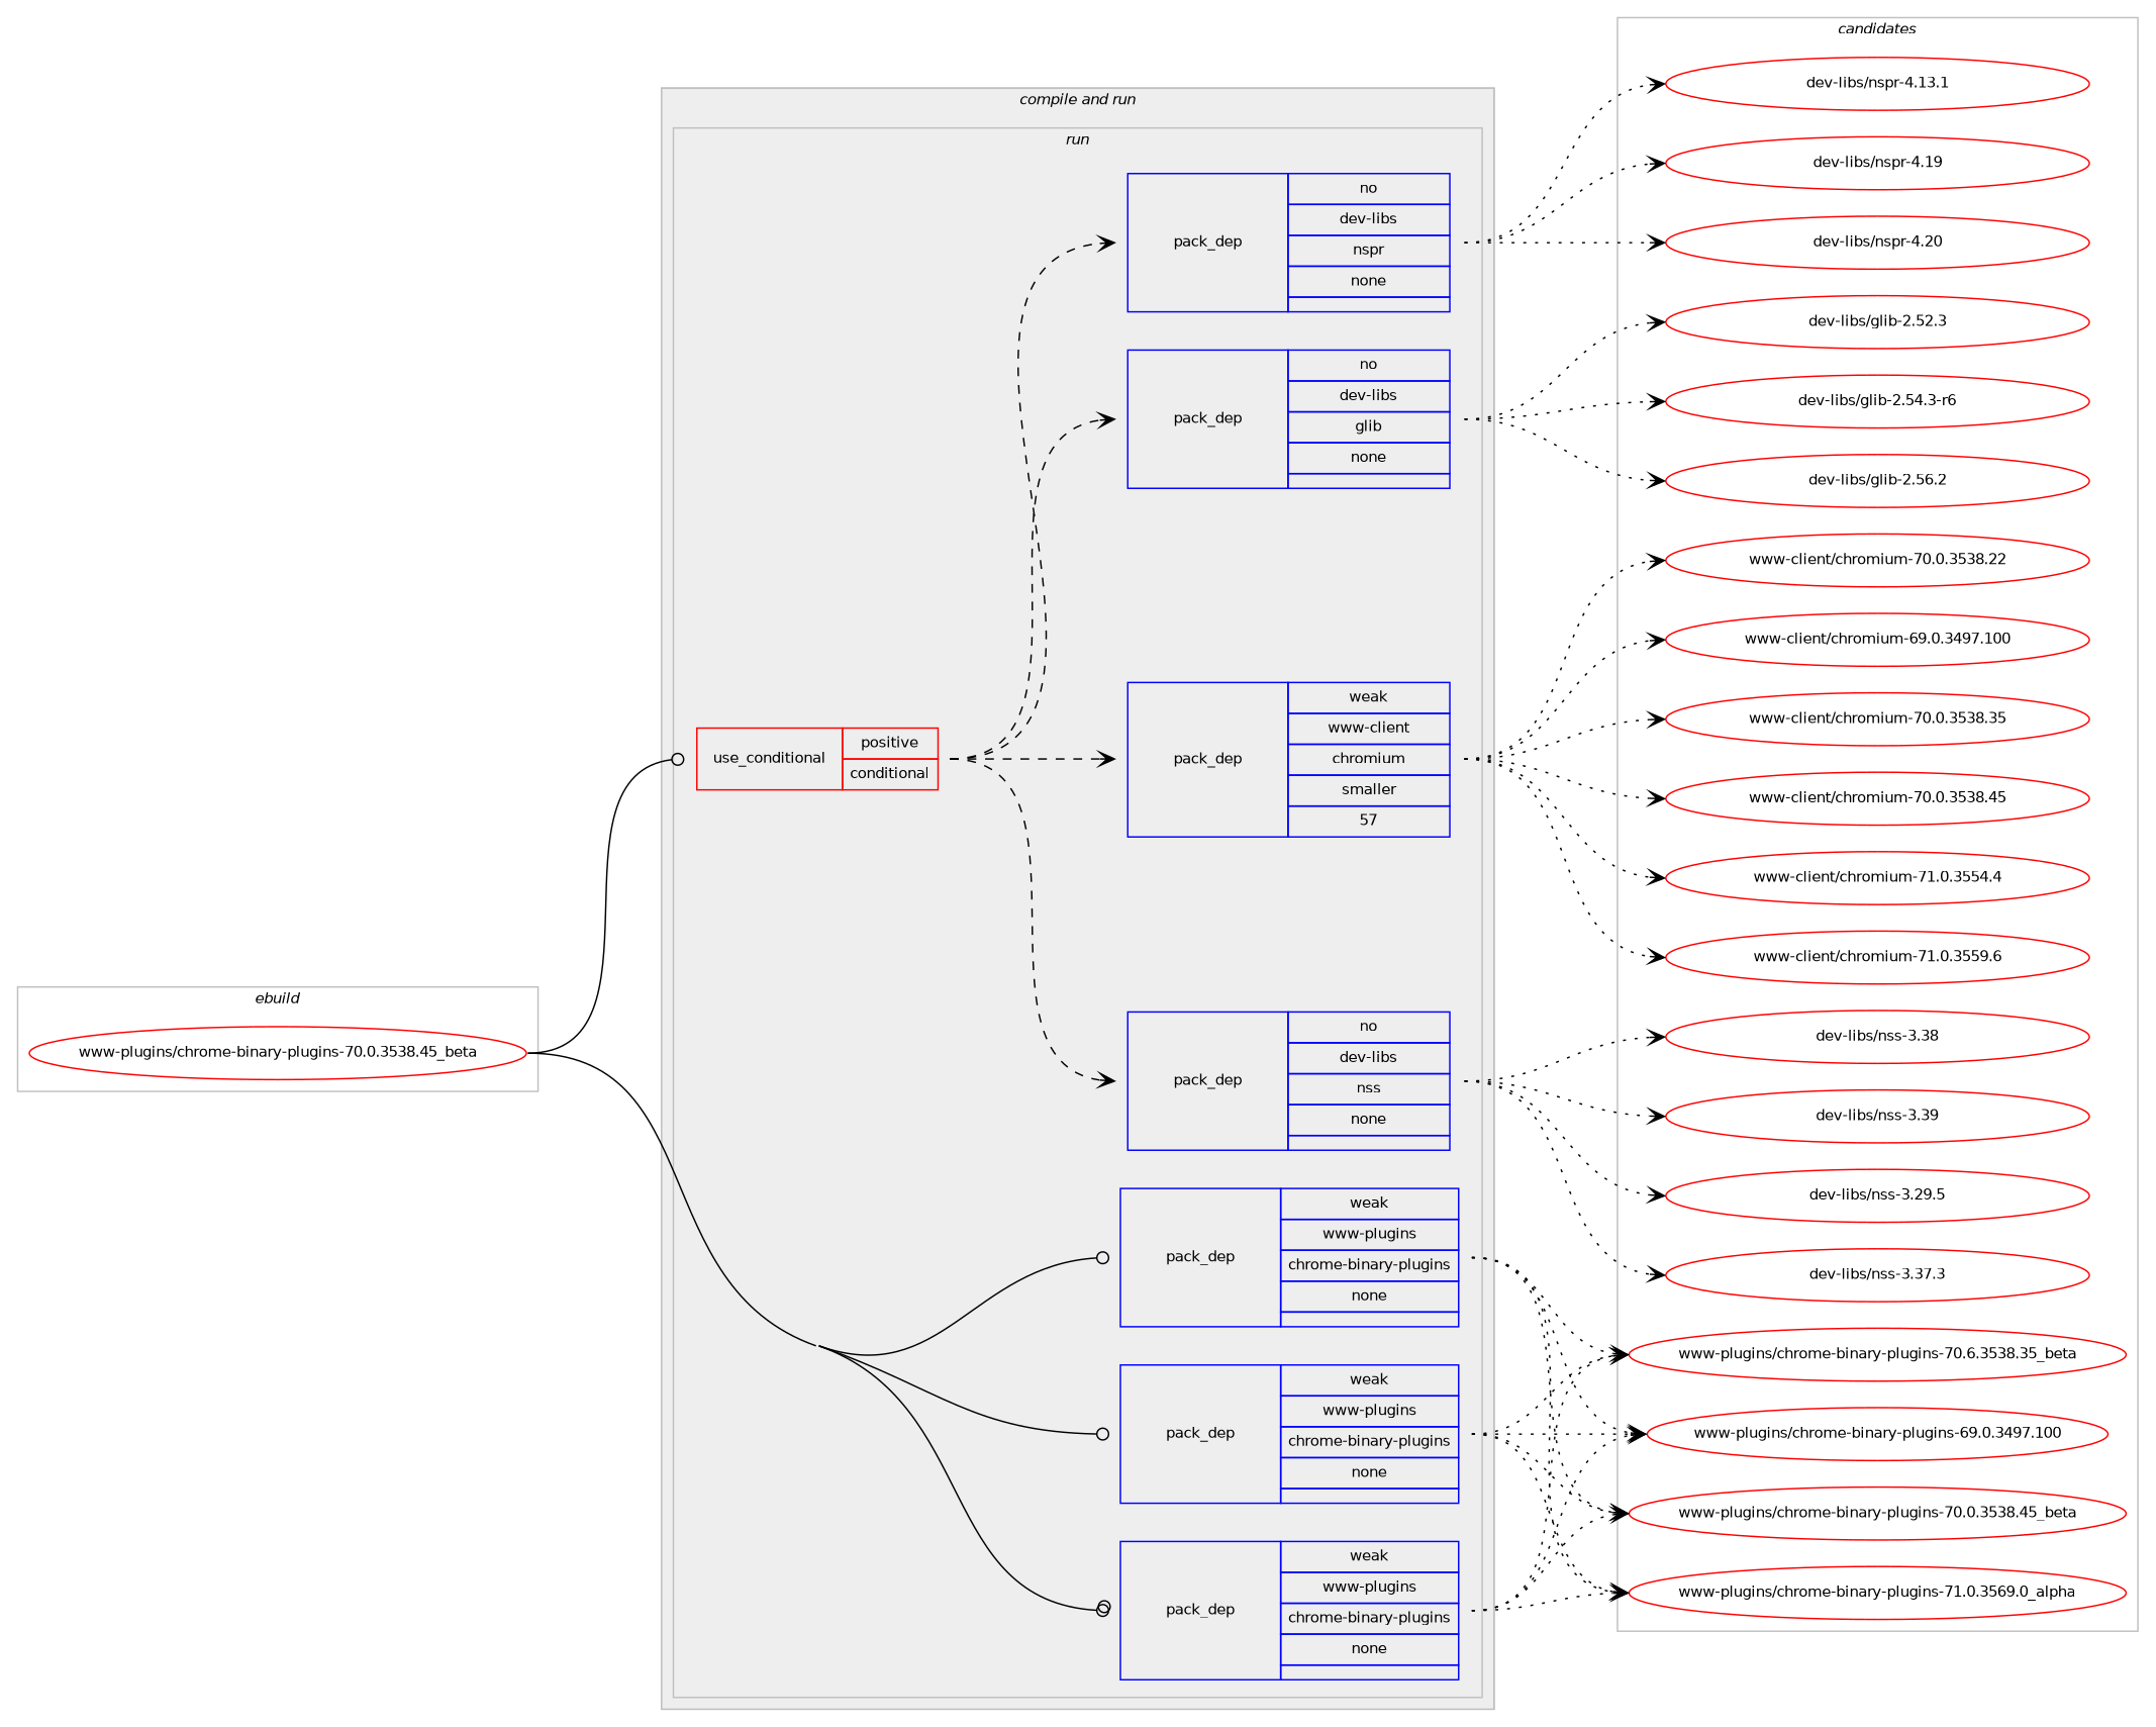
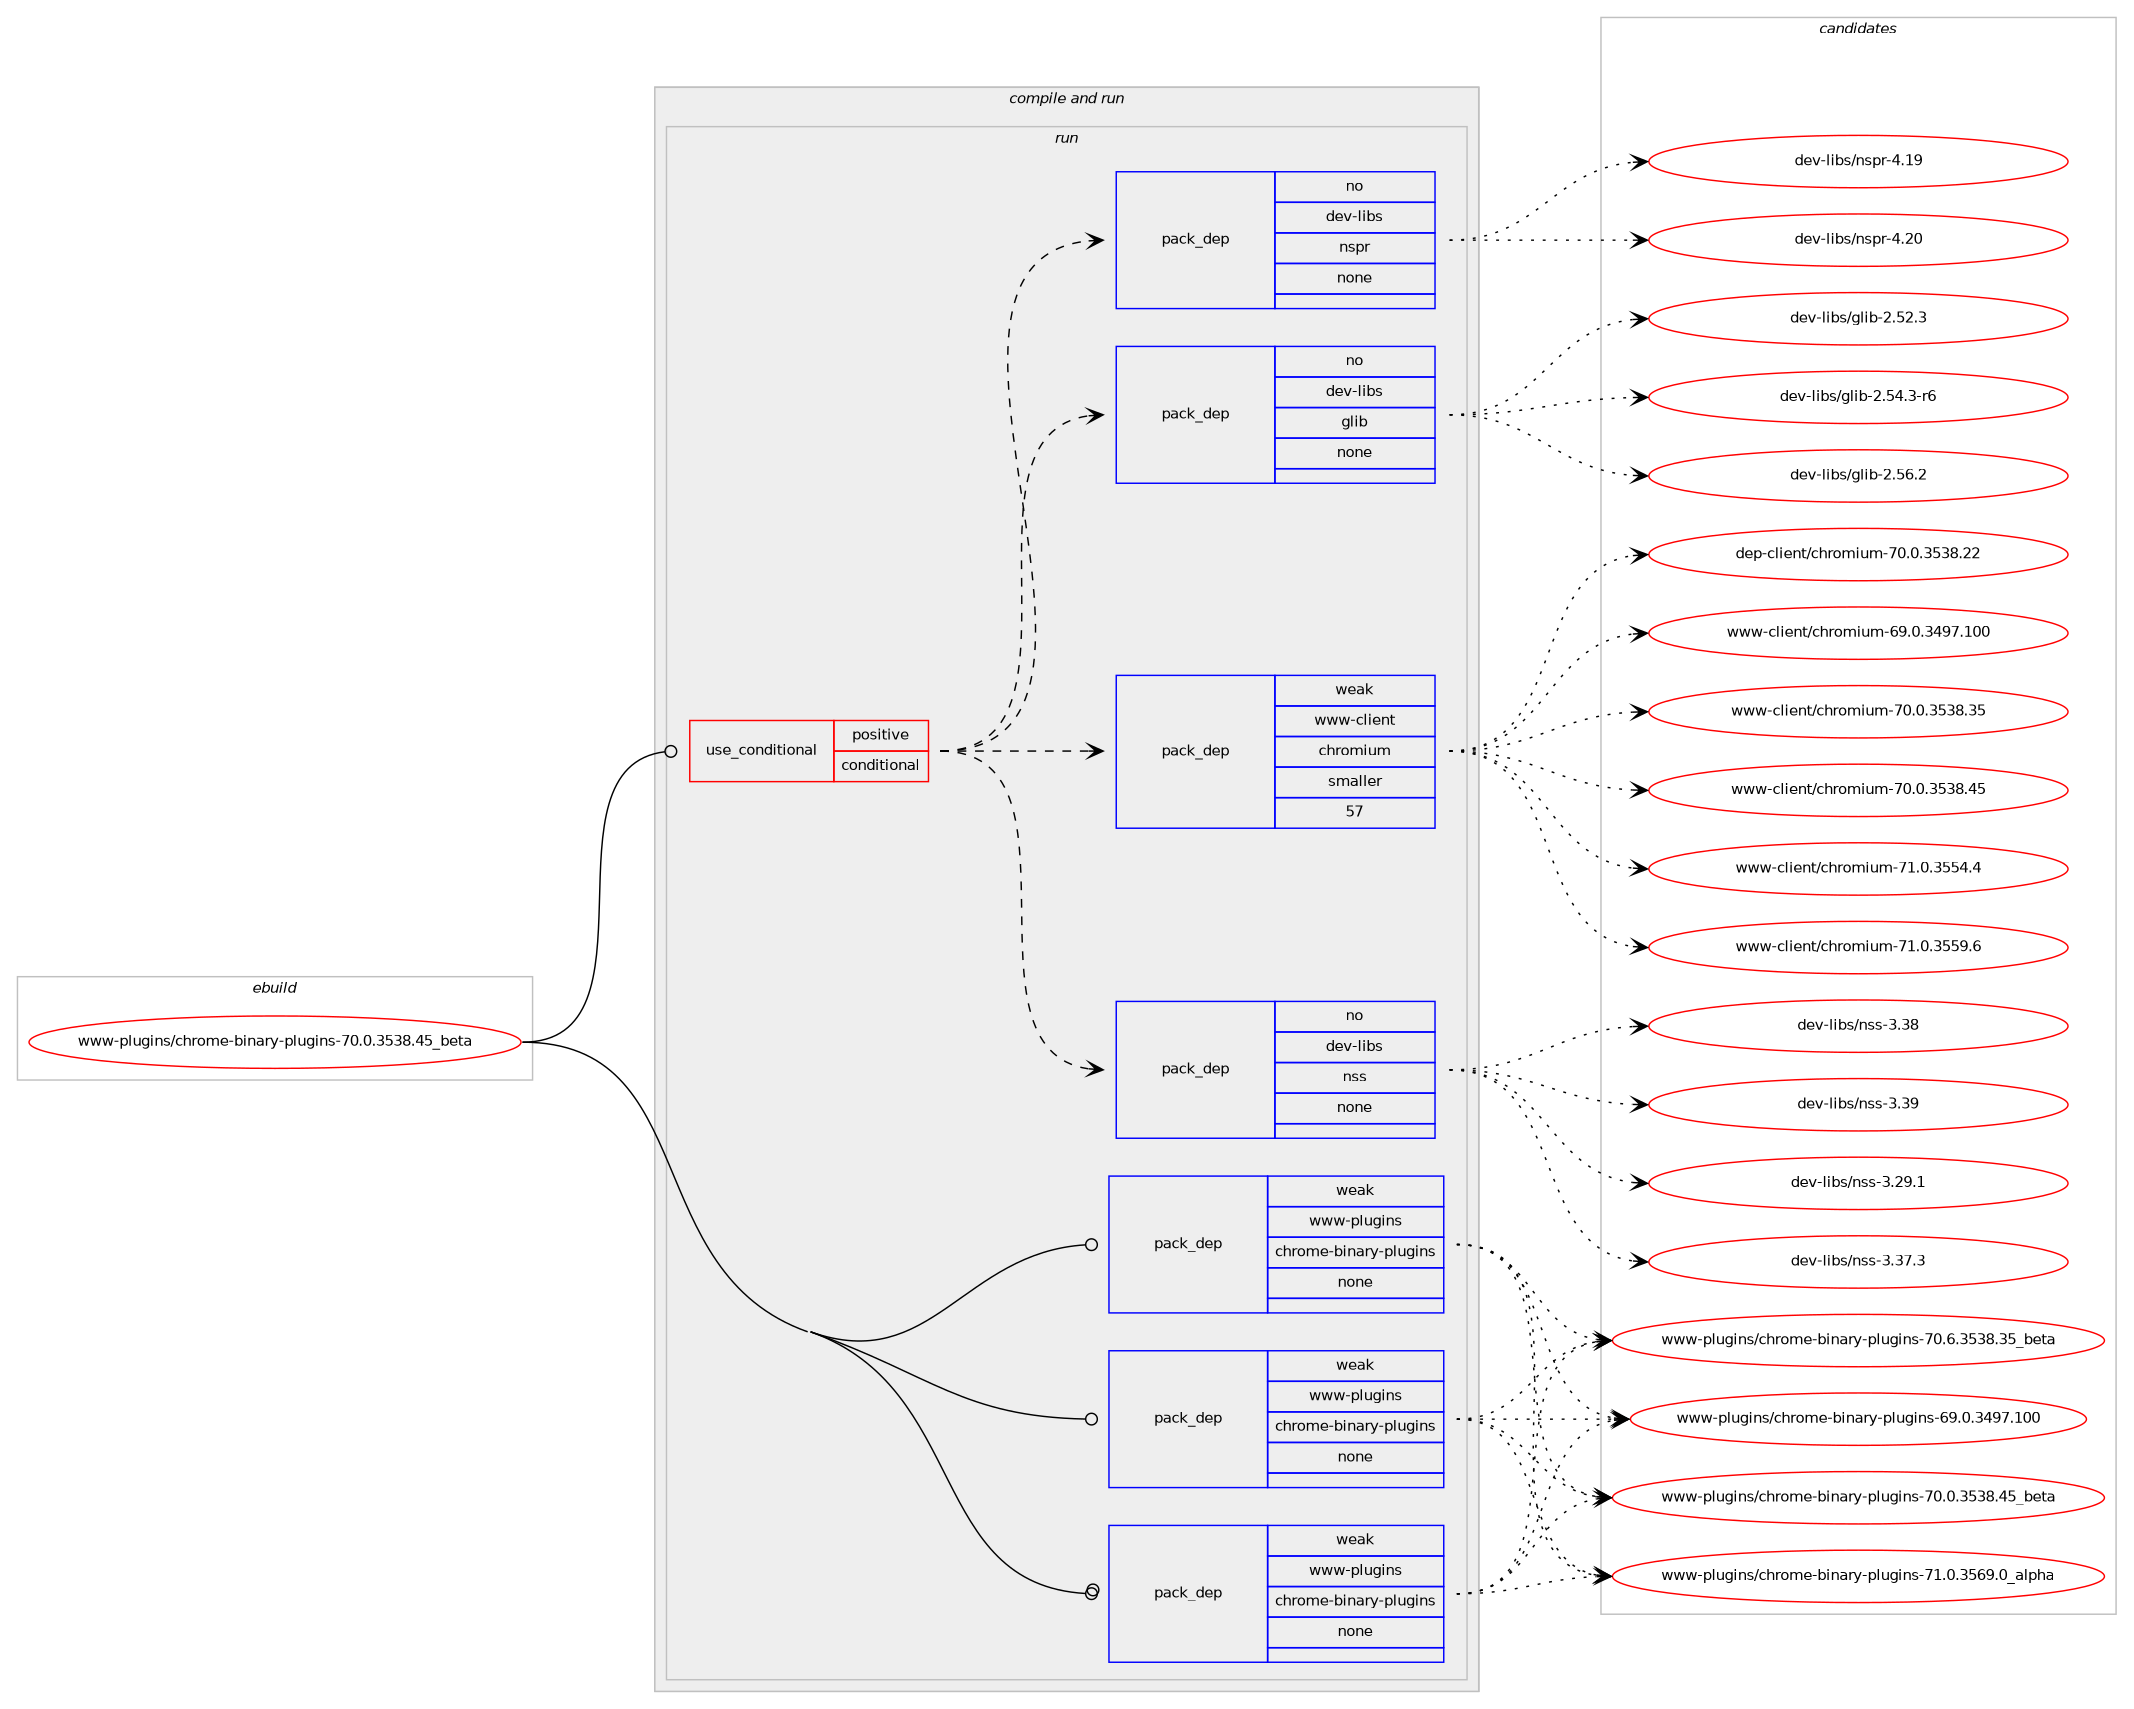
  digraph {
    compound=true
    concentrate=true
    fontname=Helvetica
    fontsize=10
    newrank=true
    rankdir=LR
    ranksep=1.5
    node [color=red fontname=Helvetica fontsize=10]
    edge [arrowhead=vee headport=w style=dotted tailport=e weight=100]
    n1 [label="www-plugins/chrome-binary-plugins-70.0.3538.45_beta" width=4]
    n2 [color=blue label=<<TABLE BORDER="0" CELLBORDER="1" CELLSPACING="0" CELLPADDING="4" WIDTH="220"><TR><TD ROWSPAN="6" CELLPADDING="30">pack_dep</TD></TR><TR><TD WIDTH="110">no</TD></TR><TR><TD>dev-libs</TD></TR><TR><TD>glib</TD></TR><TR><TD>none</TD></TR><TR><TD></TD></TR></TABLE>> shape=none]
    n3 [color=blue label=<<TABLE BORDER="0" CELLBORDER="1" CELLSPACING="0" CELLPADDING="4" WIDTH="220"><TR><TD ROWSPAN="6" CELLPADDING="30">pack_dep</TD></TR><TR><TD WIDTH="110">no</TD></TR><TR><TD>dev-libs</TD></TR><TR><TD>nspr</TD></TR><TR><TD>none</TD></TR><TR><TD></TD></TR></TABLE>> shape=none]
    n4 [color=blue label=<<TABLE BORDER="0" CELLBORDER="1" CELLSPACING="0" CELLPADDING="4" WIDTH="220"><TR><TD ROWSPAN="6" CELLPADDING="30">pack_dep</TD></TR><TR><TD WIDTH="110">no</TD></TR><TR><TD>dev-libs</TD></TR><TR><TD>nss</TD></TR><TR><TD>none</TD></TR><TR><TD></TD></TR></TABLE>> shape=none]
    n5 [color=blue label=<<TABLE BORDER="0" CELLBORDER="1" CELLSPACING="0" CELLPADDING="4" WIDTH="220"><TR><TD ROWSPAN="6" CELLPADDING="30">pack_dep</TD></TR><TR><TD WIDTH="110">weak</TD></TR><TR><TD>www-client</TD></TR><TR><TD>chromium</TD></TR><TR><TD>smaller</TD></TR><TR><TD>57</TD></TR></TABLE>> shape=none]
    n6 [label=<<TABLE BORDER="0" CELLBORDER="1" CELLSPACING="0" CELLPADDING="4"><TR><TD ROWSPAN="3" CELLPADDING="10">use_conditional</TD></TR><TR><TD>positive</TD></TR><TR><TD>conditional</TD></TR></TABLE>> shape=none]
    n7 [color=blue label=<<TABLE BORDER="0" CELLBORDER="1" CELLSPACING="0" CELLPADDING="4" WIDTH="220"><TR><TD ROWSPAN="6" CELLPADDING="30">pack_dep</TD></TR><TR><TD WIDTH="110">weak</TD></TR><TR><TD>www-plugins</TD></TR><TR><TD>chrome-binary-plugins</TD></TR><TR><TD>none</TD></TR><TR><TD></TD></TR></TABLE>> shape=none]
    n8 [color=blue label=<<TABLE BORDER="0" CELLBORDER="1" CELLSPACING="0" CELLPADDING="4" WIDTH="220"><TR><TD ROWSPAN="6" CELLPADDING="30">pack_dep</TD></TR><TR><TD WIDTH="110">weak</TD></TR><TR><TD>www-plugins</TD></TR><TR><TD>chrome-binary-plugins</TD></TR><TR><TD>none</TD></TR><TR><TD></TD></TR></TABLE>> shape=none]
    n9 [color=blue label=<<TABLE BORDER="0" CELLBORDER="1" CELLSPACING="0" CELLPADDING="4" WIDTH="220"><TR><TD ROWSPAN="6" CELLPADDING="30">pack_dep</TD></TR><TR><TD WIDTH="110">weak</TD></TR><TR><TD>www-plugins</TD></TR><TR><TD>chrome-binary-plugins</TD></TR><TR><TD>none</TD></TR><TR><TD></TD></TR></TABLE>> shape=none]
-   n10 [label="dev-libs/nspr-4.13.1" width=4]
    n11 [label="dev-libs/nspr-4.19" width=4]
    n12 [label="dev-libs/nspr-4.20" width=4]
    n13 [label="dev-libs/glib-2.52.3" width=4]
    n14 [label="dev-libs/glib-2.54.3-r6" width=4]
    n15 [label="dev-libs/glib-2.56.2" width=4]
-   n16 [label="dev-libs/nss-3.29.5" width=4]
+   n16 [label="dev-libs/nss-3.29.1" width=4]
    n17 [label="dev-libs/nss-3.37.3" width=4]
    n18 [label="dev-libs/nss-3.38" width=4]
    n19 [label="dev-libs/nss-3.39" width=4]
-   n20 [label="www-client/chromium-70.0.3538.22" width=4]
+   n20 [label="dep-client/chromium-70.0.3538.22" width=4]
    n21 [label="www-client/chromium-69.0.3497.100" width=4]
    n22 [label="www-client/chromium-70.0.3538.35" width=4]
    n23 [label="www-client/chromium-70.0.3538.45" width=4]
    n24 [label="www-client/chromium-71.0.3554.4" width=4]
    n25 [label="www-client/chromium-71.0.3559.6" width=4]
    n26 [label="www-plugins/chrome-binary-plugins-70.6.3538.35_beta" width=4]
    n27 [label="www-plugins/chrome-binary-plugins-69.0.3497.100" width=4]
    n28 [label="www-plugins/chrome-binary-plugins-70.0.3538.45_beta" width=4]
    n29 [label="www-plugins/chrome-binary-plugins-71.0.3569.0_alpha" width=4]
    subgraph cluster_1 {
      color=gray
      label=<<i>ebuild</i>>
      rank=same
      n1
    }
    subgraph cluster_2 {
      color=gray
      label=<<i>dependencies</i>>
      subgraph cluster_3 {
        color=gray
        fillcolor="#eeeeee"
        label=<<i>compile</i>>
        style=filled
      }
      subgraph cluster_4 {
        color=gray
        fillcolor="#eeeeee"
        label=<<i>compile and run</i>>
        style=filled
      }
      subgraph cluster_5 {
        color=gray
        fillcolor="#eeeeee"
        label=<<i>run</i>>
        style=filled
        subgraph sub_6 {
          color=gray
          fillcolor="#eeeeee"
          label=<<i>run</i>>
          style=filled
          n6
          subgraph sub_7 {
            color=gray
            fillcolor="#eeeeee"
            label=<<i>run</i>>
            style=filled
            n2
          }
          subgraph sub_8 {
            color=gray
            fillcolor="#eeeeee"
            label=<<i>run</i>>
            style=filled
            n3
          }
          subgraph sub_9 {
            color=gray
            fillcolor="#eeeeee"
            label=<<i>run</i>>
            style=filled
            n4
          }
          subgraph sub_10 {
            color=gray
            fillcolor="#eeeeee"
            label=<<i>run</i>>
            style=filled
            n5
          }
        }
        subgraph sub_11 {
          color=gray
          fillcolor="#eeeeee"
          label=<<i>run</i>>
          style=filled
          n7
        }
        subgraph sub_12 {
          color=gray
          fillcolor="#eeeeee"
          label=<<i>run</i>>
          style=filled
          n8
        }
        subgraph sub_13 {
          color=gray
          fillcolor="#eeeeee"
          label=<<i>run</i>>
          style=filled
          n9
        }
      }
    }
    subgraph cluster_14 {
      color=gray
      label=<<i>candidates</i>>
      rank=same
      subgraph sub_15 {
        color=black
        label=<<i>candidates</i>>
        nodesep=1
        rank=same
-       n10
        n11
        n12
      }
      subgraph sub_16 {
        color=black
        label=<<i>candidates</i>>
        nodesep=1
        rank=same
        n13
        n14
        n15
      }
      subgraph sub_17 {
        color=black
        label=<<i>candidates</i>>
        nodesep=1
        rank=same
        n16
        n17
        n18
        n19
      }
      subgraph sub_18 {
        color=black
        label=<<i>candidates</i>>
        nodesep=1
        rank=same
        n20
        n21
        n22
        n23
        n24
        n25
      }
      subgraph sub_19 {
        color=black
        label=<<i>candidates</i>>
        nodesep=1
        rank=same
        n26
        n27
        n28
        n29
      }
      subgraph sub_20 {
        color=black
        label=<<i>candidates</i>>
        nodesep=1
        rank=same
        n26
        n27
        n28
        n29
      }
      subgraph sub_21 {
        color=black
        label=<<i>candidates</i>>
        nodesep=1
        rank=same
        n26
        n27
        n28
        n29
      }
    }
    n1 -> n6 [arrowhead=odot style=solid weight=20]
    n1 -> n7 [arrowhead=odot style=solid weight=20]
    n1 -> n8 [arrowhead=odot style=solid weight=20]
    n1 -> n9 [arrowhead=odot style=solid weight=20]
    n2 -> n13
    n2 -> n14
    n2 -> n15
-   n3 -> n10
    n3 -> n11
    n3 -> n12
    n4 -> n16
    n4 -> n17
    n4 -> n18
    n4 -> n19
    n5 -> n20
    n5 -> n21
    n5 -> n22
    n5 -> n23
    n5 -> n24
    n5 -> n25
    n6 -> n2 [style=dashed weight=20]
    n6 -> n3 [style=dashed weight=20]
    n6 -> n4 [style=dashed weight=20]
    n6 -> n5 [style=dashed weight=20]
    n7 -> n26
    n7 -> n27
    n7 -> n28
    n7 -> n29
    n8 -> n26
    n8 -> n27
    n8 -> n28
    n8 -> n29
    n9 -> n26
    n9 -> n27
    n9 -> n28
    n9 -> n29
  }
